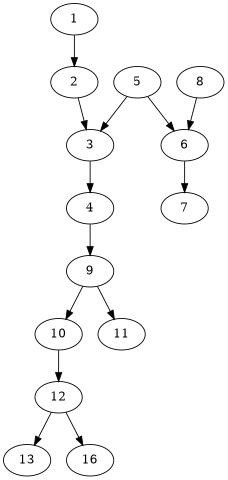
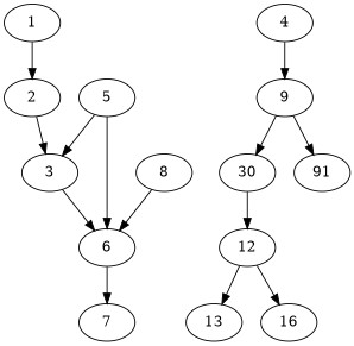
  digraph {
    node [alpha=0.05]
    1 [expect_size=820199694169011]
    2 [alpha=0.16 expect_size=80835991794876416]
    3 [alpha=0.17 expect_size=195417975426121728]
    4 [alpha=0.01 expect_size=2778239503586868]
    9 [alpha=0.16 expect_size=20151018668819808]
    5 [alpha=0.11 expect_size=8287053722831188]
    6 [alpha=0.04 expect_size=24465322039749]
    7 [expect_size=977386239282683]
    8 [alpha=0.11 expect_size=17946397794587110]
-   10 [alpha=0.03 expect_size=19958728445744820]
-   11 [expect_size=14207532771835904]
+   10 [alpha=0.03 expect_size=19958728445744820 label=30]
+   11 [expect_size=14207532771835904 label=91]
    12 [alpha=0.04 expect_size=280479858824208]
    13 [alpha=0.00 expect_size=13806947087343544]
    n14 [alpha=0.13 expect_size=298520539909289 label=16]
    1 -> 2
    2 -> 3
-   3 -> 4
+   3 -> 6
    4 -> 9
    9 -> 10
    9 -> 11
    5 -> 3
    5 -> 6
    6 -> 7
    8 -> 6
    10 -> 12
    12 -> 13
    12 -> n14
  }
